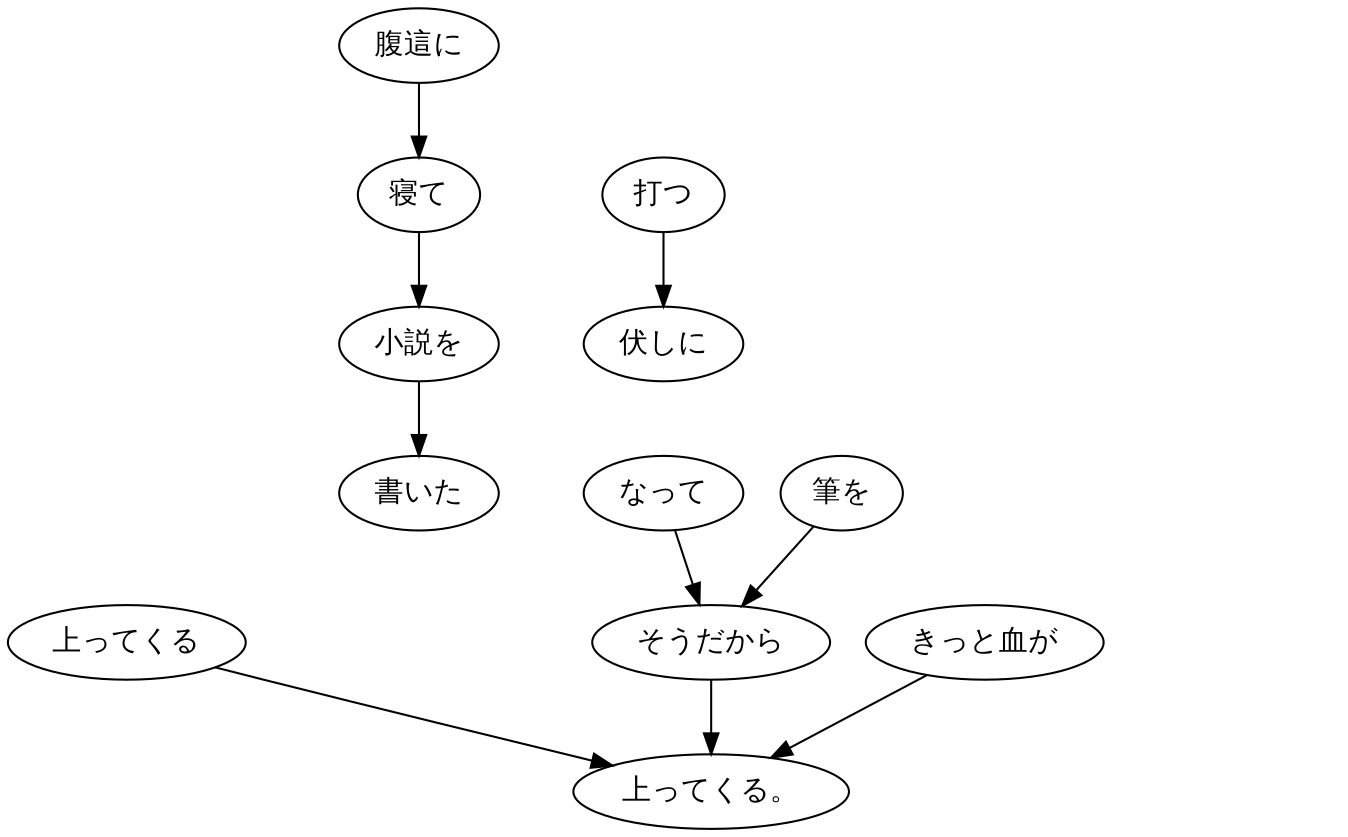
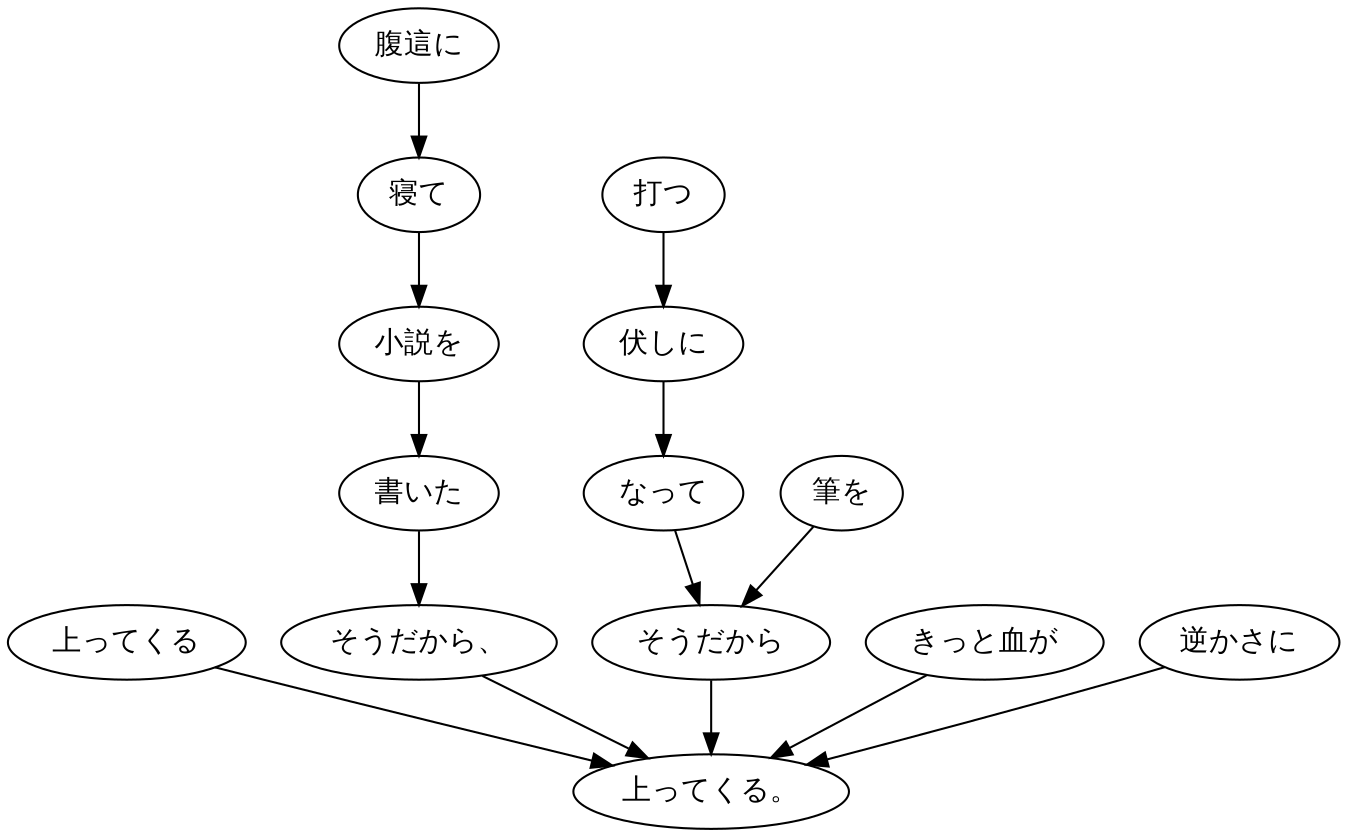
  digraph {
    n1 [label="上ってくる"]
    n2 [label="上ってくる。"]
    n3 [label="腹這に"]
    n4 [label="寝て"]
    n5 [label="小説を"]
    n6 [label="書いた"]
+   n7 [label="そうだから、"]
    n8 [label="打つ"]
    n9 [label="伏しに"]
    n10 [label="なって"]
    n11 [label="そうだから"]
    n12 [label="筆を"]
    n13 [label="きっと血が"]
+   n14 [label="逆かさに"]
    n1 -> n2
    n3 -> n4
    n4 -> n5
    n5 -> n6
+   n6 -> n7
+   n7 -> n2
    n8 -> n9
+   n9 -> n10
    n10 -> n11
    n11 -> n2
    n12 -> n11
    n13 -> n2
+   n14 -> n2
  }
